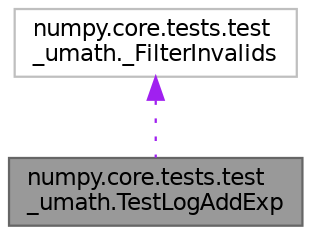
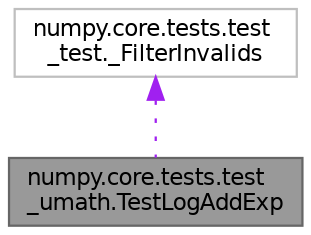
  digraph {
    node [fontname=Helvetica fontsize=10 shape=box style=filled]
    n1 [color=gray40 fillcolor=grey60 fontcolor=black height=0.2 label="numpy.core.tests.test\l_umath.TestLogAddExp" width=0.4]
-   n2 [color=grey75 fillcolor=white height=0.2 label="numpy.core.tests.test\l_umath._FilterInvalids" width=0.4]
+   n2 [color=grey75 fillcolor=white height=0.2 label="numpy.core.tests.test\l_test._FilterInvalids" width=0.4]
    n2 -> n1 [color=purple dir=back fontname=Helvetica fontsize=10 labelfontname=Helvetica labelfontsize=10 style=dotted]
  }
